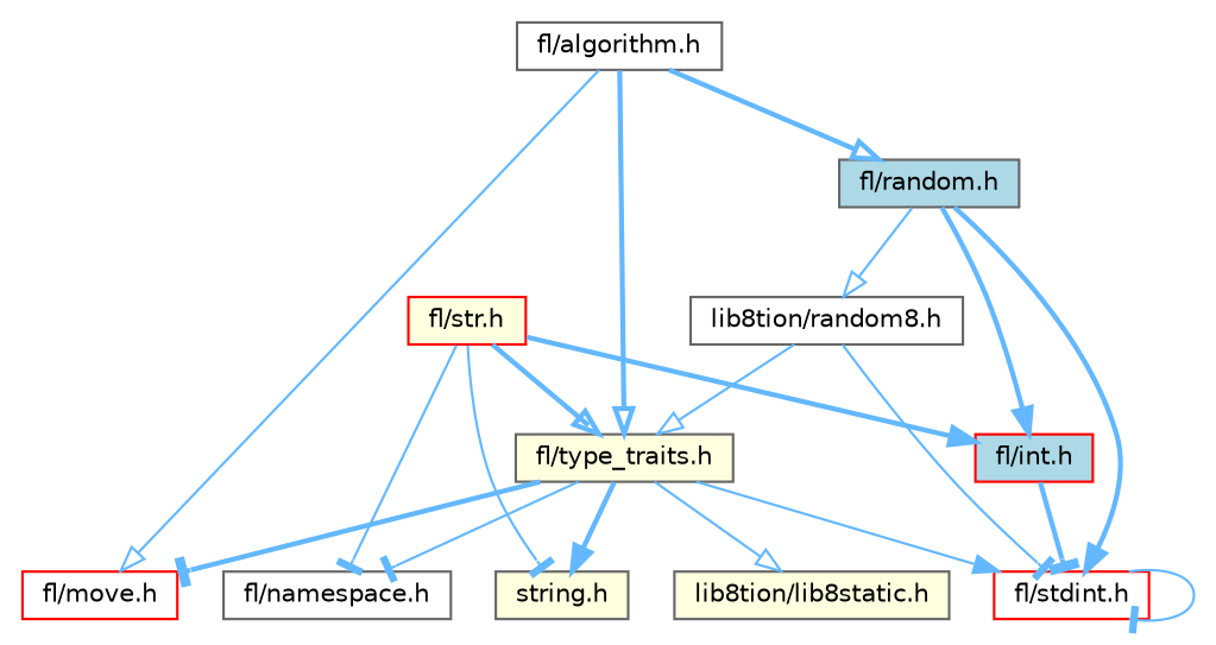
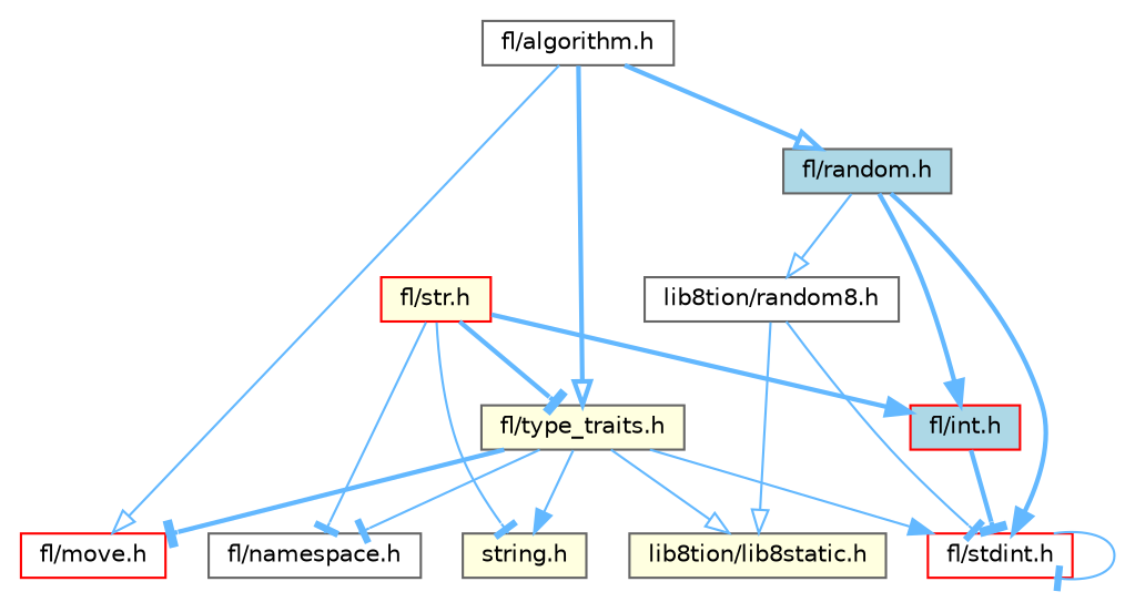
  digraph {
    node [color=grey40 fillcolor=white fontname=Helvetica fontsize=10 shape=box style=filled]
    edge [arrowhead=tee color=steelblue1 fontname=Helvetica fontsize=10 labelfontname=Helvetica labelfontsize=10 style=solid]
    n1 [color=gray40 fontcolor=black height=0.2 label="fl/algorithm.h" width=0.4]
    n2 [fillcolor=lightyellow height=0.2 label="fl/type_traits.h" width=0.4]
    n3 [color=red height=0.2 label="fl/move.h" width=0.4]
    n4 [fillcolor=lightblue height=0.2 label="fl/random.h" width=0.4]
    n5 [fillcolor=lightyellow height=0.2 label="string.h" width=0.4]
    n6 [color=red height=0.2 label="fl/stdint.h" width=0.4]
    n7 [height=0.2 label="fl/namespace.h" width=0.4]
    n8 [fillcolor=lightyellow height=0.2 label="lib8tion/lib8static.h" width=0.4]
    n9 [color=red fillcolor=lightblue height=0.2 label="fl/int.h" width=0.4]
    n10 [height=0.2 label="lib8tion/random8.h" width=0.4]
    n11 [color=red fillcolor=lightyellow height=0.2 label="fl/str.h" width=0.4]
    n1 -> n2 [arrowhead=onormal style=bold]
    n1 -> n3 [arrowhead=onormal]
    n1 -> n4 [arrowhead=onormal style=bold]
    n2 -> n3 [style=bold]
-   n2 -> n5 [arrowhead=normal style=bold]
+   n2 -> n5 [arrowhead=normal]
    n2 -> n6 [arrowhead=normal]
    n2 -> n7
    n2 -> n8 [arrowhead=onormal]
    n4 -> n6 [arrowhead=normal style=bold]
    n4 -> n9 [arrowhead=normal style=bold]
    n4 -> n10 [arrowhead=onormal]
    n6 -> n6
    n9 -> n6 [style=bold]
    n10 -> n6
-   n10 -> n2 [arrowhead=onormal]
-   n11 -> n2 [arrowhead=onormal style=bold]
+   n10 -> n8 [arrowhead=onormal]
+   n11 -> n2 [style=bold]
    n11 -> n5
    n11 -> n7
    n11 -> n9 [arrowhead=normal style=bold]
  }
